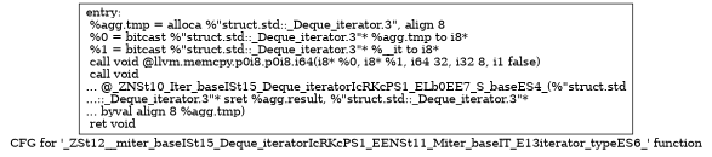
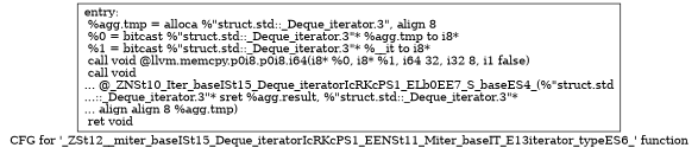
  digraph {
    label="CFG for '_ZSt12__miter_baseISt15_Deque_iteratorIcRKcPS1_EENSt11_Miter_baseIT_E13iterator_typeES6_' function"
-   n1 [label="{entry:\l  %agg.tmp = alloca %\"struct.std::_Deque_iterator.3\", align 8\l  %0 = bitcast %\"struct.std::_Deque_iterator.3\"* %agg.tmp to i8*\l  %1 = bitcast %\"struct.std::_Deque_iterator.3\"* %__it to i8*\l  call void @llvm.memcpy.p0i8.p0i8.i64(i8* %0, i8* %1, i64 32, i32 8, i1 false)\l  call void\l... @_ZNSt10_Iter_baseISt15_Deque_iteratorIcRKcPS1_ELb0EE7_S_baseES4_(%\"struct.std\l...::_Deque_iterator.3\"* sret %agg.result, %\"struct.std::_Deque_iterator.3\"*\l... byval align 8 %agg.tmp)\l  ret void\l}" shape=record]
+   n1 [label="{entry:\l  %agg.tmp = alloca %\"struct.std::_Deque_iterator.3\", align 8\l  %0 = bitcast %\"struct.std::_Deque_iterator.3\"* %agg.tmp to i8*\l  %1 = bitcast %\"struct.std::_Deque_iterator.3\"* %__it to i8*\l  call void @llvm.memcpy.p0i8.p0i8.i64(i8* %0, i8* %1, i64 32, i32 8, i1 false)\l  call void\l... @_ZNSt10_Iter_baseISt15_Deque_iteratorIcRKcPS1_ELb0EE7_S_baseES4_(%\"struct.std\l...::_Deque_iterator.3\"* sret %agg.result, %\"struct.std::_Deque_iterator.3\"*\l... align align 8 %agg.tmp)\l  ret void\l}" shape=record]
  }
